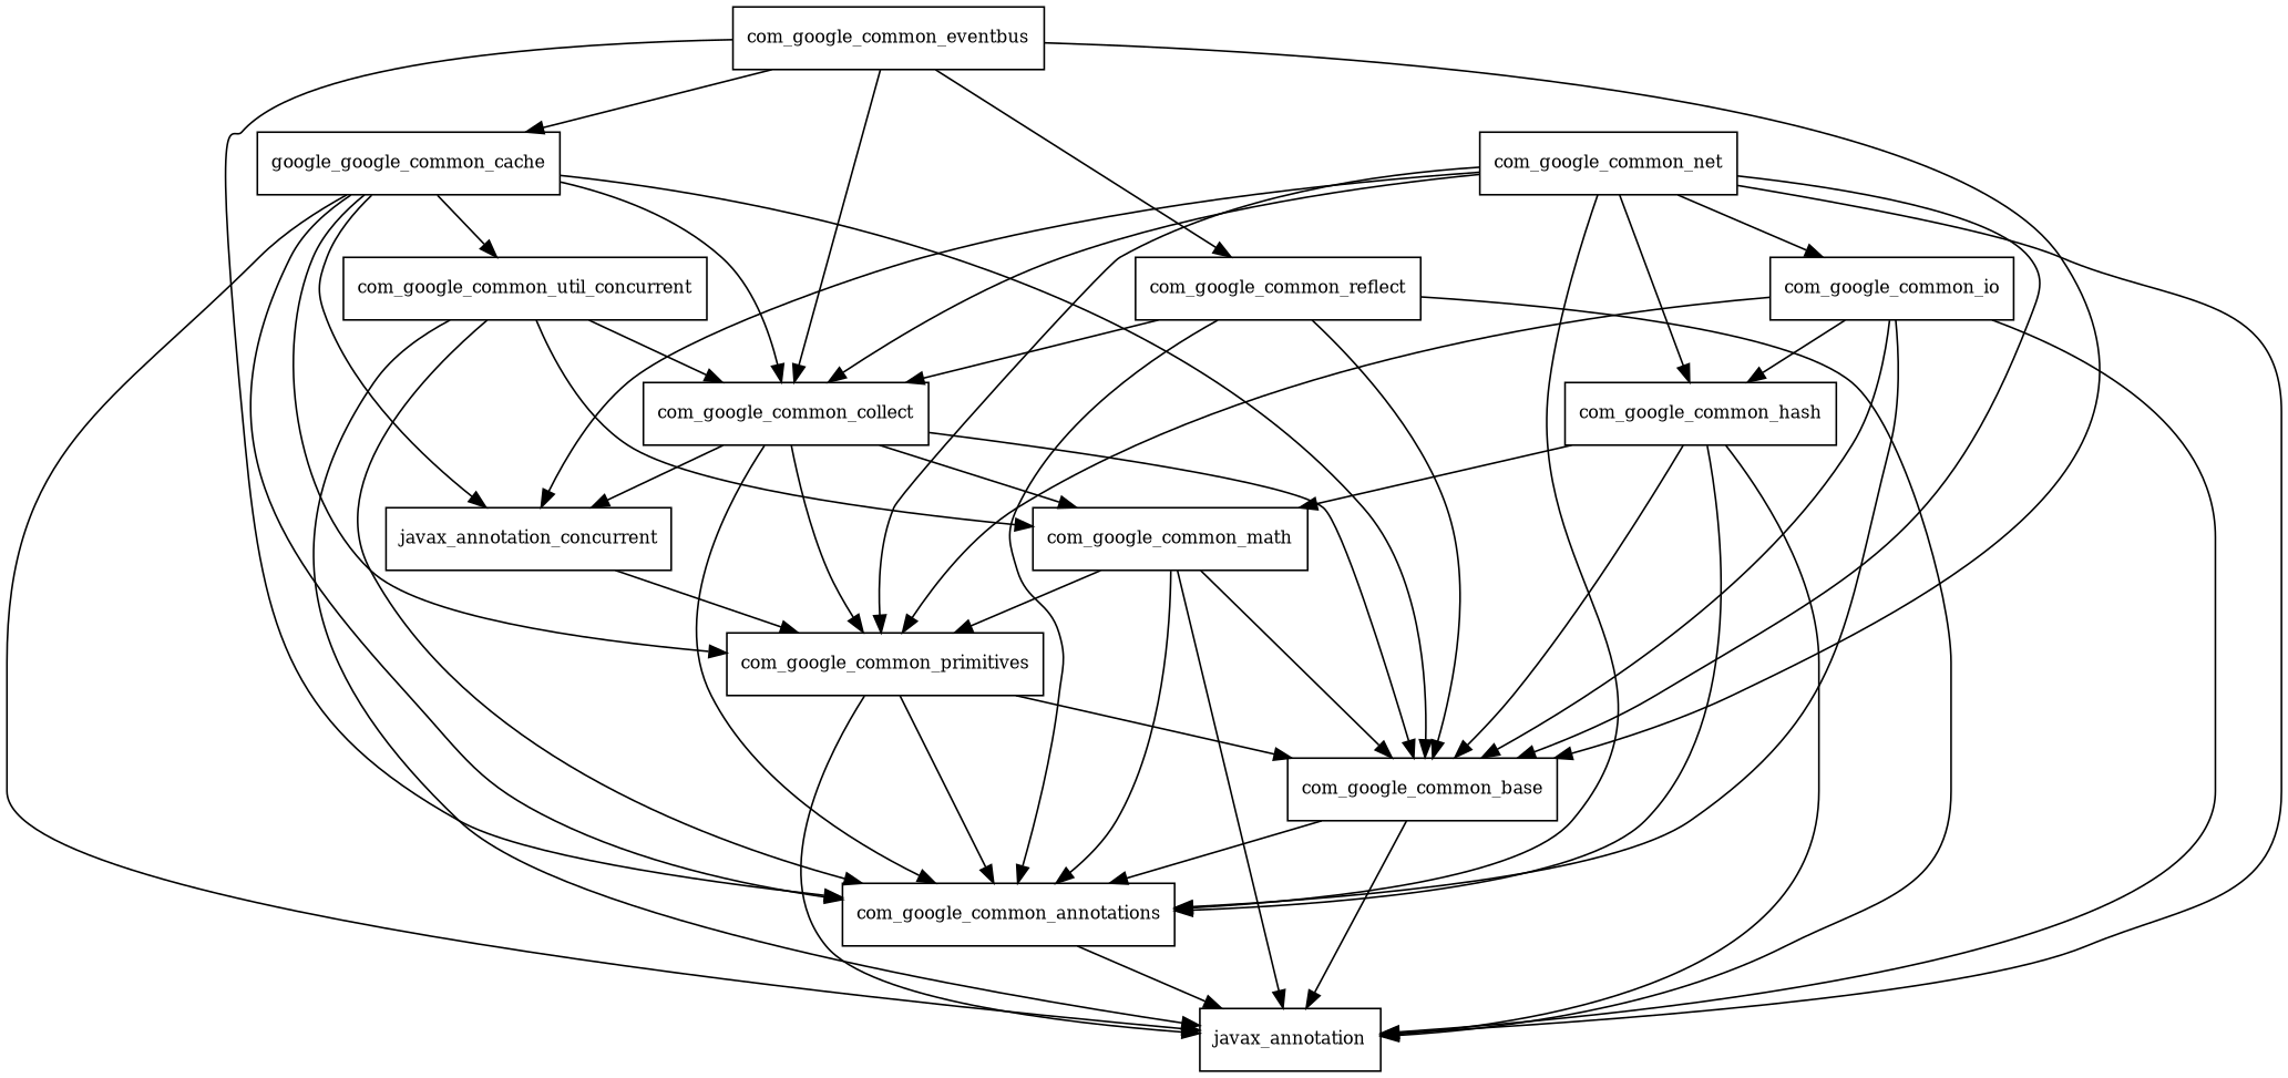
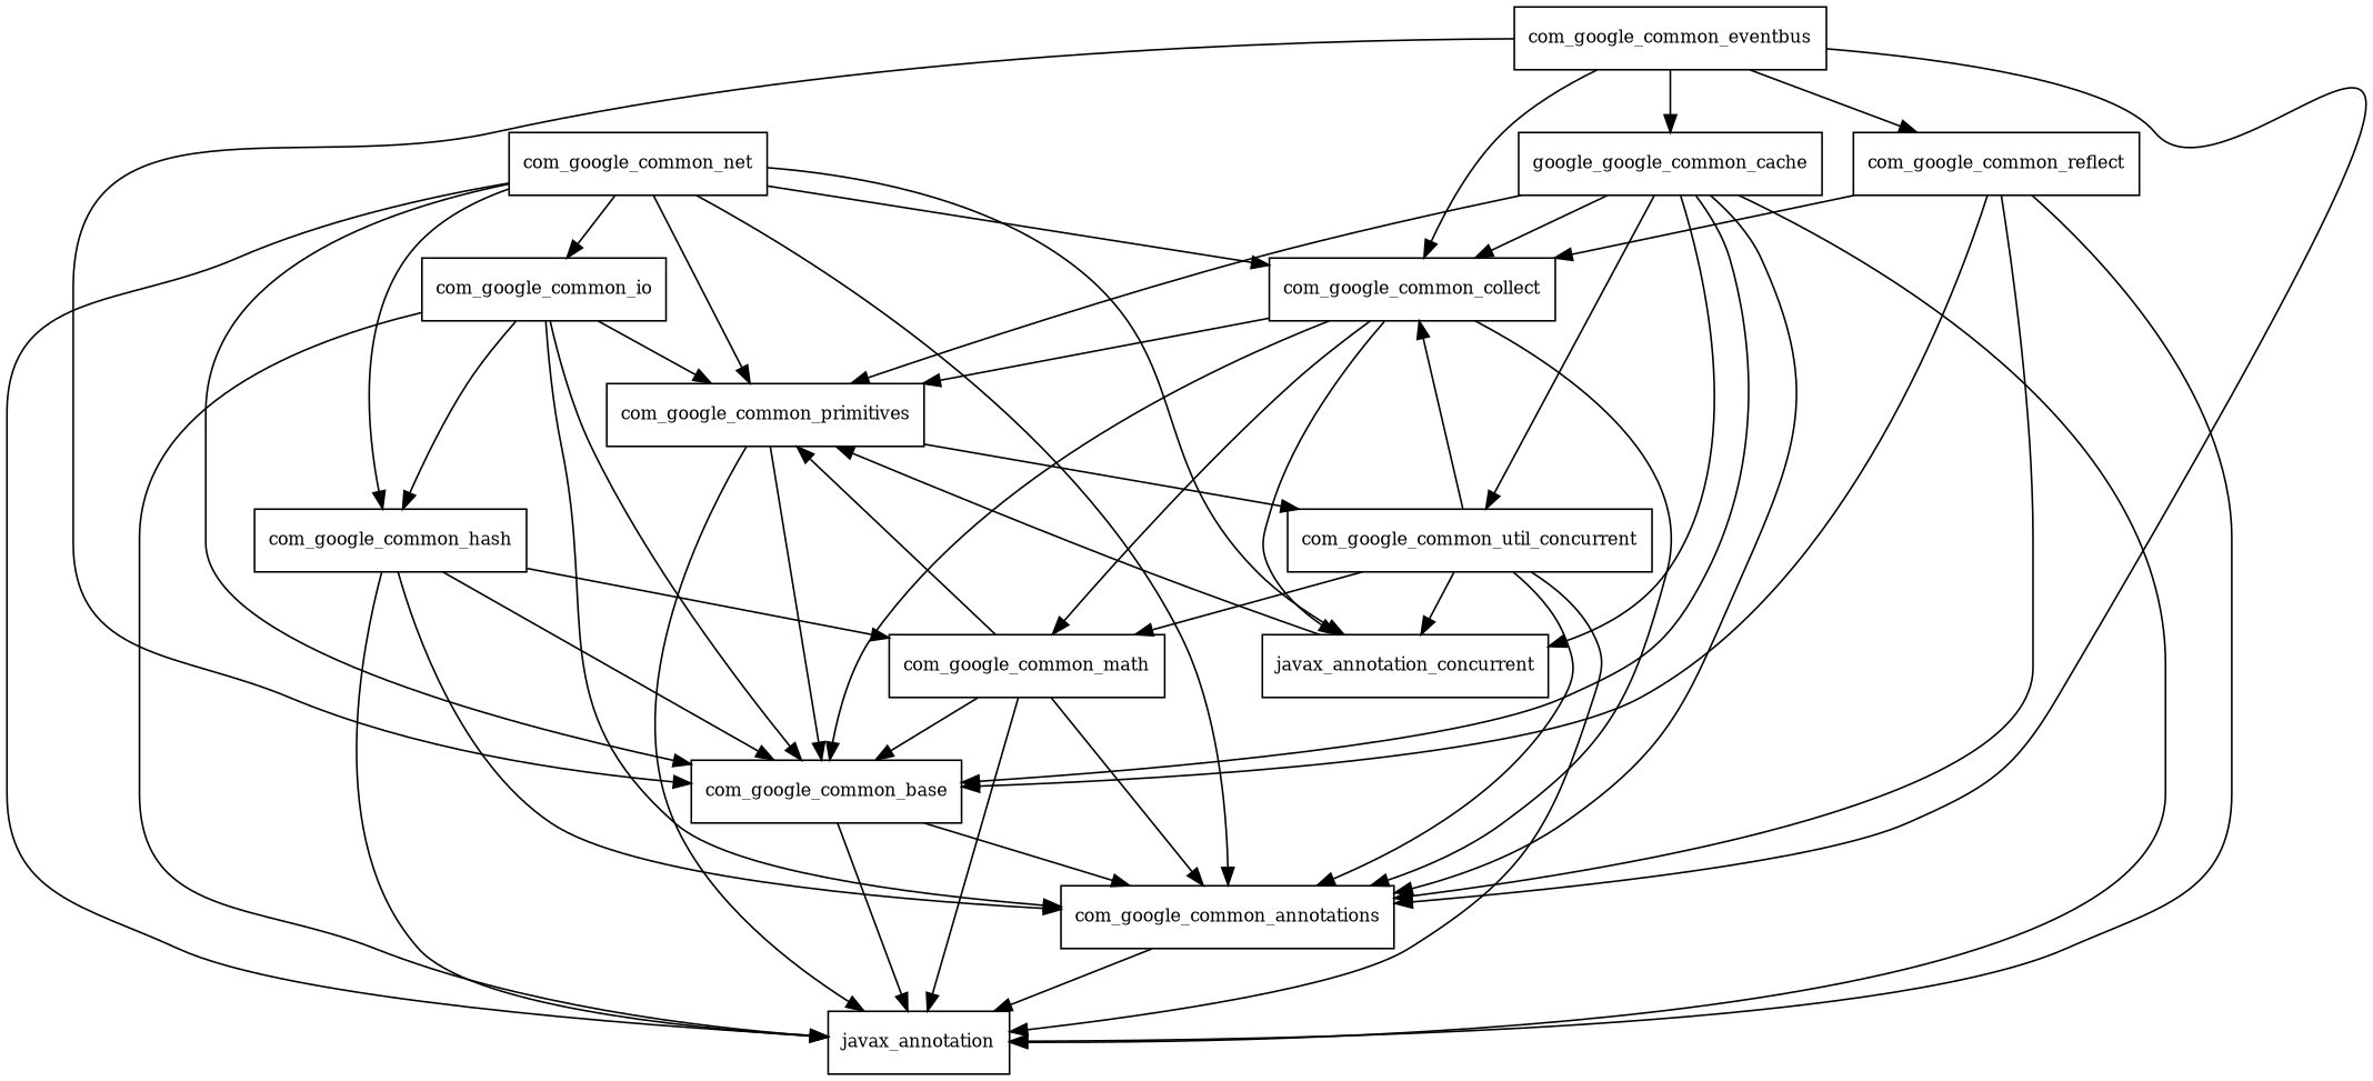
  digraph {
    node [fontsize=10.0 shape=box]
    com_google_common_base
    com_google_common_annotations
    javax_annotation
    n4 [label=google_google_common_cache]
    com_google_common_collect
    com_google_common_primitives
    com_google_common_util_concurrent
    javax_annotation_concurrent
    com_google_common_math
    com_google_common_eventbus
    com_google_common_reflect
    com_google_common_hash
    com_google_common_io
    com_google_common_net
    com_google_common_base -> com_google_common_annotations
    com_google_common_base -> javax_annotation
    com_google_common_annotations -> javax_annotation
    n4 -> com_google_common_base
    n4 -> com_google_common_annotations
    n4 -> javax_annotation
    n4 -> com_google_common_collect
    n4 -> com_google_common_primitives
    n4 -> com_google_common_util_concurrent
    n4 -> javax_annotation_concurrent
    com_google_common_collect -> com_google_common_base
    com_google_common_collect -> com_google_common_annotations
    com_google_common_collect -> com_google_common_primitives
    com_google_common_collect -> javax_annotation_concurrent
    com_google_common_collect -> com_google_common_math
    com_google_common_primitives -> com_google_common_base
-   com_google_common_primitives -> com_google_common_annotations
+   com_google_common_primitives -> com_google_common_util_concurrent
    com_google_common_primitives -> javax_annotation
    com_google_common_util_concurrent -> com_google_common_annotations
    com_google_common_util_concurrent -> javax_annotation
    com_google_common_util_concurrent -> com_google_common_collect
+   com_google_common_util_concurrent -> javax_annotation_concurrent
    com_google_common_util_concurrent -> com_google_common_math
    javax_annotation_concurrent -> com_google_common_primitives
    com_google_common_math -> com_google_common_base
    com_google_common_math -> com_google_common_annotations
    com_google_common_math -> javax_annotation
    com_google_common_math -> com_google_common_primitives
    com_google_common_eventbus -> com_google_common_base
    com_google_common_eventbus -> com_google_common_annotations
    com_google_common_eventbus -> n4
    com_google_common_eventbus -> com_google_common_collect
    com_google_common_eventbus -> com_google_common_reflect
    com_google_common_reflect -> com_google_common_base
    com_google_common_reflect -> com_google_common_annotations
    com_google_common_reflect -> javax_annotation
    com_google_common_reflect -> com_google_common_collect
    com_google_common_hash -> com_google_common_base
    com_google_common_hash -> com_google_common_annotations
    com_google_common_hash -> javax_annotation
    com_google_common_hash -> com_google_common_math
    com_google_common_io -> com_google_common_base
    com_google_common_io -> com_google_common_annotations
    com_google_common_io -> javax_annotation
    com_google_common_io -> com_google_common_primitives
    com_google_common_io -> com_google_common_hash
    com_google_common_net -> com_google_common_base
    com_google_common_net -> com_google_common_annotations
    com_google_common_net -> javax_annotation
    com_google_common_net -> com_google_common_collect
    com_google_common_net -> com_google_common_primitives
    com_google_common_net -> javax_annotation_concurrent
    com_google_common_net -> com_google_common_hash
    com_google_common_net -> com_google_common_io
  }
